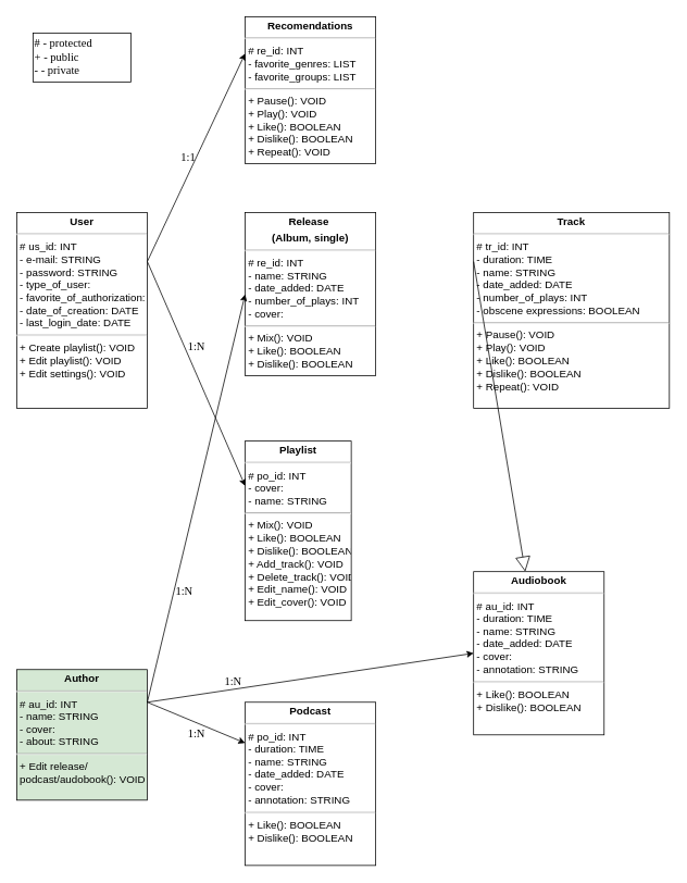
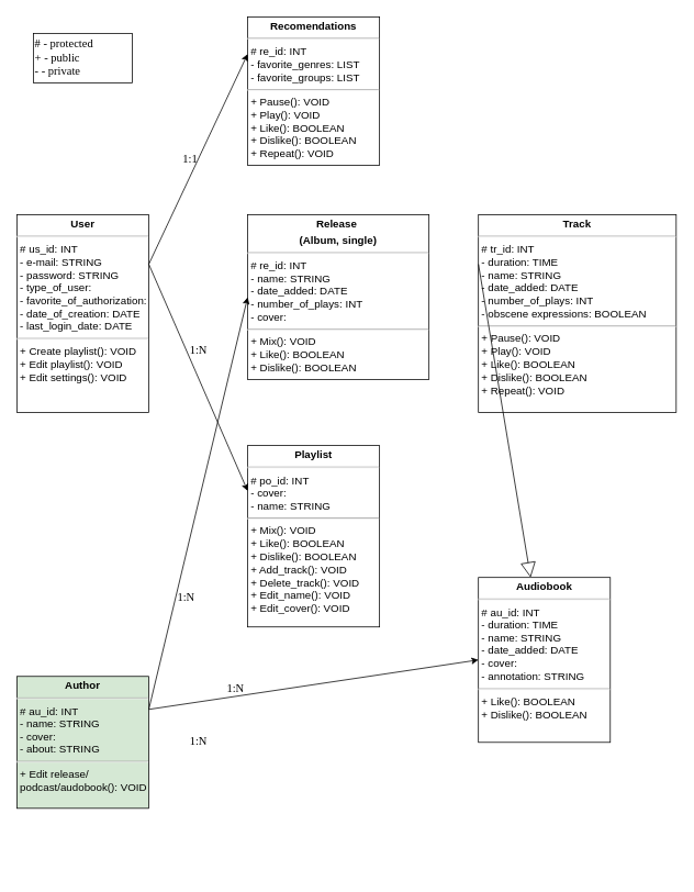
  <mxCell id="0" />
  <mxCell id="1" parent="0" />
  <mxCell id="2" value="&lt;p style=&quot;margin: 4px 0px 0px; text-align: center; font-size: 13px;&quot;&gt;&lt;b style=&quot;font-size: 13px;&quot;&gt;User&lt;/b&gt;&lt;/p&gt;&lt;hr style=&quot;font-size: 13px;&quot;&gt;&lt;p style=&quot;margin: 0px 0px 0px 4px; font-size: 13px;&quot;&gt;# us_id: INT&lt;/p&gt;&lt;p style=&quot;margin: 0px 0px 0px 4px; font-size: 13px;&quot;&gt;- e-mail: STRING&lt;/p&gt;&lt;p style=&quot;margin: 0px 0px 0px 4px; font-size: 13px;&quot;&gt;- password: STRING&lt;/p&gt;&lt;p style=&quot;margin: 0px 0px 0px 4px; font-size: 13px;&quot;&gt;- type_of_user:&amp;nbsp;&lt;/p&gt;&lt;p style=&quot;margin: 0px 0px 0px 4px; font-size: 13px;&quot;&gt;- favorite_of_authorization:&amp;nbsp;&lt;/p&gt;&lt;p style=&quot;margin: 0px 0px 0px 4px; font-size: 13px;&quot;&gt;- date_of_creation: DATE&lt;/p&gt;&lt;p style=&quot;margin: 0px 0px 0px 4px; font-size: 13px;&quot;&gt;- last_login_date: DATE&lt;/p&gt;&lt;hr style=&quot;font-size: 13px;&quot;&gt;&lt;p style=&quot;margin: 0px 0px 0px 4px; font-size: 13px;&quot;&gt;+ Create playlist(): VOID&lt;/p&gt;&lt;p style=&quot;margin: 0px 0px 0px 4px; font-size: 13px;&quot;&gt;+ Edit playlist(): VOID&lt;br&gt;&lt;/p&gt;&lt;p style=&quot;margin: 0px 0px 0px 4px; font-size: 13px;&quot;&gt;+ Edit settings(): VOID&lt;/p&gt;" style="verticalAlign=top;align=left;overflow=fill;fontSize=13;fontFamily=Helvetica;html=1;" parent="1" vertex="1"><mxGeometry y="260" width="160" height="240" as="geometry" x="20" /></mxCell>
- <mxCell id="3" value="&lt;p style=&quot;margin: 4px 0px 0px; text-align: center; font-size: 13px;&quot;&gt;&lt;b style=&quot;font-size: 13px;&quot;&gt;Release&amp;nbsp;&lt;/b&gt;&lt;/p&gt;&lt;p style=&quot;margin: 4px 0px 0px; text-align: center; font-size: 13px;&quot;&gt;&lt;b style=&quot;font-size: 13px;&quot;&gt;(Album, single)&lt;/b&gt;&lt;/p&gt;&lt;hr style=&quot;font-size: 13px;&quot;&gt;&lt;p style=&quot;margin: 0px 0px 0px 4px; font-size: 13px;&quot;&gt;# re_id: INT&lt;/p&gt;&lt;p style=&quot;border-color: var(--border-color); margin: 0px 0px 0px 4px; font-size: 13px;&quot;&gt;- name: STRING&lt;br style=&quot;border-color: var(--border-color); font-size: 13px;&quot;&gt;&lt;/p&gt;&lt;p style=&quot;border-color: var(--border-color); margin: 0px 0px 0px 4px; font-size: 13px;&quot;&gt;- date_added: DATE&lt;br style=&quot;border-color: var(--border-color); font-size: 13px;&quot;&gt;&lt;/p&gt;&lt;p style=&quot;border-color: var(--border-color); margin: 0px 0px 0px 4px; font-size: 13px;&quot;&gt;- number_of_plays: INT&lt;/p&gt;&lt;p style=&quot;border-color: var(--border-color); margin: 0px 0px 0px 4px; font-size: 13px;&quot;&gt;- cover:&amp;nbsp;&lt;/p&gt;&lt;hr style=&quot;font-size: 13px;&quot;&gt;&lt;p style=&quot;border-color: var(--border-color); margin: 0px 0px 0px 4px;&quot;&gt;+ Mix(): VOID&lt;/p&gt;&lt;p style=&quot;border-color: var(--border-color); margin: 0px 0px 0px 4px;&quot;&gt;+ Like(): BOOLEAN&lt;/p&gt;&lt;p style=&quot;border-color: var(--border-color); margin: 0px 0px 0px 4px;&quot;&gt;+ Dislike(): BOOLEAN&lt;/p&gt;" style="verticalAlign=top;align=left;overflow=fill;fontSize=13;fontFamily=Helvetica;html=1;" parent="1" vertex="1"><mxGeometry x="300" y="260" width="160" height="200" as="geometry" /></mxCell>
+ <mxCell id="3" value="&lt;p style=&quot;margin: 4px 0px 0px; text-align: center; font-size: 13px;&quot;&gt;&lt;b style=&quot;font-size: 13px;&quot;&gt;Release&amp;nbsp;&lt;/b&gt;&lt;/p&gt;&lt;p style=&quot;margin: 4px 0px 0px; text-align: center; font-size: 13px;&quot;&gt;&lt;b style=&quot;font-size: 13px;&quot;&gt;(Album, single)&lt;/b&gt;&lt;/p&gt;&lt;hr style=&quot;font-size: 13px;&quot;&gt;&lt;p style=&quot;margin: 0px 0px 0px 4px; font-size: 13px;&quot;&gt;# re_id: INT&lt;/p&gt;&lt;p style=&quot;border-color: var(--border-color); margin: 0px 0px 0px 4px; font-size: 13px;&quot;&gt;- name: STRING&lt;br style=&quot;border-color: var(--border-color); font-size: 13px;&quot;&gt;&lt;/p&gt;&lt;p style=&quot;border-color: var(--border-color); margin: 0px 0px 0px 4px; font-size: 13px;&quot;&gt;- date_added: DATE&lt;br style=&quot;border-color: var(--border-color); font-size: 13px;&quot;&gt;&lt;/p&gt;&lt;p style=&quot;border-color: var(--border-color); margin: 0px 0px 0px 4px; font-size: 13px;&quot;&gt;- number_of_plays: INT&lt;/p&gt;&lt;p style=&quot;border-color: var(--border-color); margin: 0px 0px 0px 4px; font-size: 13px;&quot;&gt;- cover:&amp;nbsp;&lt;/p&gt;&lt;hr style=&quot;font-size: 13px;&quot;&gt;&lt;p style=&quot;border-color: var(--border-color); margin: 0px 0px 0px 4px;&quot;&gt;+ Mix(): VOID&lt;/p&gt;&lt;p style=&quot;border-color: var(--border-color); margin: 0px 0px 0px 4px;&quot;&gt;+ Like(): BOOLEAN&lt;/p&gt;&lt;p style=&quot;border-color: var(--border-color); margin: 0px 0px 0px 4px;&quot;&gt;+ Dislike(): BOOLEAN&lt;/p&gt;" style="verticalAlign=top;align=left;overflow=fill;fontSize=13;fontFamily=Helvetica;html=1;" parent="1" vertex="1"><mxGeometry x="300" y="260" width="220" height="200" as="geometry" /></mxCell>
  <mxCell id="4" value="&lt;p style=&quot;margin: 4px 0px 0px; text-align: center; font-size: 13px;&quot;&gt;&lt;b style=&quot;font-size: 13px;&quot;&gt;Author&lt;/b&gt;&lt;/p&gt;&lt;hr style=&quot;font-size: 13px;&quot;&gt;&lt;p style=&quot;margin: 0px 0px 0px 4px; font-size: 13px;&quot;&gt;# au_id: INT&lt;/p&gt;&lt;p style=&quot;margin: 0px 0px 0px 4px; font-size: 13px;&quot;&gt;- name: STRING&lt;/p&gt;&lt;p style=&quot;margin: 0px 0px 0px 4px; font-size: 13px;&quot;&gt;- cover:&amp;nbsp;&lt;/p&gt;&lt;p style=&quot;margin: 0px 0px 0px 4px; font-size: 13px;&quot;&gt;- about: STRING&lt;/p&gt;&lt;hr style=&quot;font-size: 13px;&quot;&gt;&lt;p style=&quot;margin: 0px 0px 0px 4px; font-size: 13px;&quot;&gt;+ Edit release&lt;span style=&quot;background-color: initial;&quot;&gt;/&lt;/span&gt;&lt;/p&gt;&lt;p style=&quot;margin: 0px 0px 0px 4px; font-size: 13px;&quot;&gt;&lt;span style=&quot;background-color: initial;&quot;&gt;podcast/audobook(): VOID&lt;/span&gt;&lt;/p&gt;" style="verticalAlign=top;align=left;overflow=fill;fontSize=13;fontFamily=Helvetica;html=1;fillColor=#d5e8d4;" parent="1" vertex="1"><mxGeometry y="820" width="160" height="160" as="geometry" x="20" /></mxCell>
- <mxCell id="5" value="&lt;p style=&quot;margin: 4px 0px 0px; text-align: center; font-size: 13px;&quot;&gt;&lt;b style=&quot;font-size: 13px;&quot;&gt;Playlist&lt;/b&gt;&lt;/p&gt;&lt;hr style=&quot;font-size: 13px;&quot;&gt;&lt;p style=&quot;margin: 0px 0px 0px 4px; font-size: 13px;&quot;&gt;# po_id: INT&lt;/p&gt;&lt;p style=&quot;margin: 0px 0px 0px 4px; font-size: 13px;&quot;&gt;- cover:&amp;nbsp;&lt;br&gt;&lt;/p&gt;&lt;p style=&quot;margin: 0px 0px 0px 4px; font-size: 13px;&quot;&gt;- name: STRING&lt;br&gt;&lt;/p&gt;&lt;hr style=&quot;font-size: 13px;&quot;&gt;&lt;p style=&quot;margin: 0px 0px 0px 4px; font-size: 13px;&quot;&gt;+ Mix(): VOID&lt;/p&gt;&lt;p style=&quot;border-color: var(--border-color); margin: 0px 0px 0px 4px;&quot;&gt;+ Like(): BOOLEAN&lt;/p&gt;&lt;p style=&quot;border-color: var(--border-color); margin: 0px 0px 0px 4px;&quot;&gt;+ Dislike(): BOOLEAN&lt;/p&gt;&lt;p style=&quot;border-color: var(--border-color); margin: 0px 0px 0px 4px;&quot;&gt;+ Add_track(): VOID&lt;/p&gt;&lt;p style=&quot;border-color: var(--border-color); margin: 0px 0px 0px 4px;&quot;&gt;+ Delete_track(): VOID&lt;br&gt;&lt;/p&gt;&lt;p style=&quot;border-color: var(--border-color); margin: 0px 0px 0px 4px;&quot;&gt;+ Edit_name(): VOID&lt;/p&gt;&lt;p style=&quot;border-color: var(--border-color); margin: 0px 0px 0px 4px;&quot;&gt;+ Edit_cover(): VOID&lt;br&gt;&lt;/p&gt;" style="verticalAlign=top;align=left;overflow=fill;fontSize=13;fontFamily=Helvetica;html=1;" parent="1" vertex="1"><mxGeometry x="300" y="540" width="130" height="220" as="geometry" /></mxCell>
+ <mxCell id="5" value="&lt;p style=&quot;margin: 4px 0px 0px; text-align: center; font-size: 13px;&quot;&gt;&lt;b style=&quot;font-size: 13px;&quot;&gt;Playlist&lt;/b&gt;&lt;/p&gt;&lt;hr style=&quot;font-size: 13px;&quot;&gt;&lt;p style=&quot;margin: 0px 0px 0px 4px; font-size: 13px;&quot;&gt;# po_id: INT&lt;/p&gt;&lt;p style=&quot;margin: 0px 0px 0px 4px; font-size: 13px;&quot;&gt;- cover:&amp;nbsp;&lt;br&gt;&lt;/p&gt;&lt;p style=&quot;margin: 0px 0px 0px 4px; font-size: 13px;&quot;&gt;- name: STRING&lt;br&gt;&lt;/p&gt;&lt;hr style=&quot;font-size: 13px;&quot;&gt;&lt;p style=&quot;margin: 0px 0px 0px 4px; font-size: 13px;&quot;&gt;+ Mix(): VOID&lt;/p&gt;&lt;p style=&quot;border-color: var(--border-color); margin: 0px 0px 0px 4px;&quot;&gt;+ Like(): BOOLEAN&lt;/p&gt;&lt;p style=&quot;border-color: var(--border-color); margin: 0px 0px 0px 4px;&quot;&gt;+ Dislike(): BOOLEAN&lt;/p&gt;&lt;p style=&quot;border-color: var(--border-color); margin: 0px 0px 0px 4px;&quot;&gt;+ Add_track(): VOID&lt;/p&gt;&lt;p style=&quot;border-color: var(--border-color); margin: 0px 0px 0px 4px;&quot;&gt;+ Delete_track(): VOID&lt;br&gt;&lt;/p&gt;&lt;p style=&quot;border-color: var(--border-color); margin: 0px 0px 0px 4px;&quot;&gt;+ Edit_name(): VOID&lt;/p&gt;&lt;p style=&quot;border-color: var(--border-color); margin: 0px 0px 0px 4px;&quot;&gt;+ Edit_cover(): VOID&lt;br&gt;&lt;/p&gt;" style="verticalAlign=top;align=left;overflow=fill;fontSize=13;fontFamily=Helvetica;html=1;" parent="1" vertex="1"><mxGeometry x="300" y="540" width="160" height="220" as="geometry" /></mxCell>
  <mxCell id="6" value="&lt;p style=&quot;margin: 4px 0px 0px; text-align: center; font-size: 13px;&quot;&gt;&lt;b style=&quot;font-size: 13px;&quot;&gt;Track&lt;/b&gt;&lt;/p&gt;&lt;hr style=&quot;font-size: 13px;&quot;&gt;&lt;p style=&quot;margin: 0px 0px 0px 4px; font-size: 13px;&quot;&gt;# tr_id: INT&lt;/p&gt;&lt;p style=&quot;margin: 0px 0px 0px 4px; font-size: 13px;&quot;&gt;- duration: TIME&lt;/p&gt;&lt;p style=&quot;margin: 0px 0px 0px 4px; font-size: 13px;&quot;&gt;- name: STRING&lt;br style=&quot;font-size: 13px;&quot;&gt;&lt;/p&gt;&lt;p style=&quot;margin: 0px 0px 0px 4px; font-size: 13px;&quot;&gt;- date_added: DATE&lt;br style=&quot;font-size: 13px;&quot;&gt;&lt;/p&gt;&lt;p style=&quot;margin: 0px 0px 0px 4px; font-size: 13px;&quot;&gt;- number_of_plays: INT&lt;br style=&quot;font-size: 13px;&quot;&gt;&lt;/p&gt;&lt;p style=&quot;margin: 0px 0px 0px 4px; font-size: 13px;&quot;&gt;-&amp;nbsp;obscene expressions:&amp;nbsp;&lt;span style=&quot;background-color: initial; font-size: 13px;&quot;&gt;BOOLEAN&lt;/span&gt;&lt;/p&gt;&lt;hr style=&quot;font-size: 13px;&quot;&gt;&lt;p style=&quot;margin: 0px 0px 0px 4px; font-size: 13px;&quot;&gt;+ Pause(): VOID&lt;/p&gt;&lt;p style=&quot;margin: 0px 0px 0px 4px; font-size: 13px;&quot;&gt;+ Play(): VOID&lt;br&gt;&lt;/p&gt;&lt;p style=&quot;margin: 0px 0px 0px 4px; font-size: 13px;&quot;&gt;+ Like(): BOOLEAN&lt;/p&gt;&lt;p style=&quot;margin: 0px 0px 0px 4px; font-size: 13px;&quot;&gt;+ Dislike(): BOOLEAN&lt;/p&gt;&lt;p style=&quot;margin: 0px 0px 0px 4px; font-size: 13px;&quot;&gt;+ Repeat(): VOID&lt;/p&gt;" style="verticalAlign=top;align=left;overflow=fill;fontSize=13;fontFamily=Helvetica;html=1;" parent="1" vertex="1"><mxGeometry x="580" y="260" width="240" height="240" as="geometry" /></mxCell>
- <mxCell id="7" value="&lt;p style=&quot;margin: 4px 0px 0px; text-align: center; font-size: 13px;&quot;&gt;&lt;b style=&quot;font-size: 13px;&quot;&gt;Podcast&lt;/b&gt;&lt;/p&gt;&lt;hr style=&quot;font-size: 13px;&quot;&gt;&lt;p style=&quot;margin: 0px 0px 0px 4px; font-size: 13px;&quot;&gt;# po_id: INT&lt;/p&gt;&lt;p style=&quot;border-color: var(--border-color); margin: 0px 0px 0px 4px;&quot;&gt;- duration: TIME&lt;/p&gt;&lt;p style=&quot;border-color: var(--border-color); margin: 0px 0px 0px 4px;&quot;&gt;- name: STRING&lt;br style=&quot;border-color: var(--border-color);&quot;&gt;&lt;/p&gt;&lt;p style=&quot;border-color: var(--border-color); margin: 0px 0px 0px 4px;&quot;&gt;- date_added: DATE&lt;/p&gt;&lt;p style=&quot;border-color: var(--border-color); margin: 0px 0px 0px 4px;&quot;&gt;- cover:&amp;nbsp;&lt;br&gt;&lt;/p&gt;&lt;p style=&quot;border-color: var(--border-color); margin: 0px 0px 0px 4px;&quot;&gt;-&amp;nbsp;annotation: STRING&lt;/p&gt;&lt;hr style=&quot;font-size: 13px;&quot;&gt;&lt;p style=&quot;border-color: var(--border-color); margin: 0px 0px 0px 4px;&quot;&gt;+ Like(): BOOLEAN&lt;/p&gt;&lt;p style=&quot;border-color: var(--border-color); margin: 0px 0px 0px 4px;&quot;&gt;+ Dislike(): BOOLEAN&lt;/p&gt;" style="verticalAlign=top;align=left;overflow=fill;fontSize=13;fontFamily=Helvetica;html=1;" parent="1" vertex="1"><mxGeometry x="300" y="860" width="160" height="200" as="geometry" /></mxCell>
  <mxCell id="8" value="&lt;p style=&quot;margin: 4px 0px 0px; text-align: center; font-size: 13px;&quot;&gt;&lt;b style=&quot;font-size: 13px;&quot;&gt;Audiobook&lt;/b&gt;&lt;/p&gt;&lt;hr style=&quot;font-size: 13px;&quot;&gt;&lt;p style=&quot;margin: 0px 0px 0px 4px; font-size: 13px;&quot;&gt;# au_id: INT&lt;/p&gt;&lt;p style=&quot;border-color: var(--border-color); margin: 0px 0px 0px 4px;&quot;&gt;- duration: TIME&lt;/p&gt;&lt;p style=&quot;border-color: var(--border-color); margin: 0px 0px 0px 4px;&quot;&gt;- name: STRING&lt;br style=&quot;border-color: var(--border-color);&quot;&gt;&lt;/p&gt;&lt;p style=&quot;border-color: var(--border-color); margin: 0px 0px 0px 4px;&quot;&gt;- date_added: DATE&lt;/p&gt;&lt;p style=&quot;border-color: var(--border-color); margin: 0px 0px 0px 4px;&quot;&gt;- cover:&amp;nbsp;&lt;br&gt;&lt;/p&gt;&lt;p style=&quot;border-color: var(--border-color); margin: 0px 0px 0px 4px;&quot;&gt;-&amp;nbsp;annotation: STRING&lt;br&gt;&lt;/p&gt;&lt;hr style=&quot;font-size: 13px;&quot;&gt;&lt;p style=&quot;border-color: var(--border-color); margin: 0px 0px 0px 4px;&quot;&gt;+ Like(): BOOLEAN&lt;/p&gt;&lt;p style=&quot;border-color: var(--border-color); margin: 0px 0px 0px 4px;&quot;&gt;+ Dislike(): BOOLEAN&lt;/p&gt;" style="verticalAlign=top;align=left;overflow=fill;fontSize=13;fontFamily=Helvetica;html=1;" parent="1" vertex="1"><mxGeometry x="580" y="700" width="160" height="200" as="geometry" /></mxCell>
  <mxCell id="9" value="&lt;p style=&quot;margin: 4px 0px 0px; text-align: center; font-size: 13px;&quot;&gt;&lt;b style=&quot;font-size: 13px;&quot;&gt;Recomendations&lt;/b&gt;&lt;/p&gt;&lt;hr style=&quot;font-size: 13px;&quot;&gt;&lt;p style=&quot;margin: 0px 0px 0px 4px; font-size: 13px;&quot;&gt;# re_id: INT&lt;/p&gt;&lt;p style=&quot;margin: 0px 0px 0px 4px; font-size: 13px;&quot;&gt;- favorite_genres: LIST&lt;/p&gt;&lt;p style=&quot;margin: 0px 0px 0px 4px; font-size: 13px;&quot;&gt;- favorite_groups: LIST&lt;/p&gt;&lt;hr style=&quot;font-size: 13px;&quot;&gt;&lt;p style=&quot;margin: 0px 0px 0px 4px; font-size: 13px;&quot;&gt;+ Pause(): VOID&lt;/p&gt;&lt;p style=&quot;margin: 0px 0px 0px 4px; font-size: 13px;&quot;&gt;+ Play(): VOID&lt;br&gt;&lt;/p&gt;&lt;p style=&quot;margin: 0px 0px 0px 4px; font-size: 13px;&quot;&gt;+ Like(): BOOLEAN&lt;/p&gt;&lt;p style=&quot;margin: 0px 0px 0px 4px; font-size: 13px;&quot;&gt;+ Dislike(): BOOLEAN&lt;/p&gt;&lt;p style=&quot;margin: 0px 0px 0px 4px; font-size: 13px;&quot;&gt;+ Repeat(): VOID&lt;/p&gt;" style="verticalAlign=top;align=left;overflow=fill;fontSize=13;fontFamily=Helvetica;html=1;" parent="1" vertex="1"><mxGeometry x="300" width="160" height="180" as="geometry" y="20" /></mxCell>
  <mxCell id="10" value="" style="endArrow=block;endSize=16;endFill=0;html=1;rounded=0;fontSize=13;exitX=0;exitY=0.25;exitDx=0;exitDy=0;" parent="1" source="6" target="8" edge="1"><mxGeometry x="-0.219" y="-1" width="160" relative="1" as="geometry"><mxPoint x="520" y="340" as="sourcePoint" /><mxPoint x="440" y="330" as="targetPoint" /><mxPoint as="offset" /></mxGeometry></mxCell>
  <mxCell id="11" value="&lt;div style=&quot;&quot;&gt;&lt;span style=&quot;font-size: 14px; font-family: &amp;quot;Comic Sans MS&amp;quot;; background-color: initial;&quot;&gt;# - protected&lt;/span&gt;&lt;/div&gt;&lt;font style=&quot;font-size: 14px;&quot; face=&quot;Comic Sans MS&quot;&gt;&lt;div style=&quot;&quot;&gt;&lt;span style=&quot;background-color: initial;&quot;&gt;+ - public&lt;/span&gt;&lt;/div&gt;&lt;div style=&quot;&quot;&gt;&lt;span style=&quot;background-color: initial;&quot;&gt;- - private&lt;/span&gt;&lt;/div&gt;&lt;/font&gt;" style="text;html=1;align=left;verticalAlign=middle;resizable=0;points=[];autosize=1;strokeColor=default;fillColor=none;" parent="1" vertex="1"><mxGeometry x="40" y="40" width="120" height="60" as="geometry" /></mxCell>
  <mxCell id="12" value="" style="endArrow=classic;html=1;rounded=0;exitX=1;exitY=0.25;exitDx=0;exitDy=0;entryX=0;entryY=0.25;entryDx=0;entryDy=0;fontFamily=Comic Sans MS;fontSize=14;spacingTop=0;labelBorderColor=none;" parent="1" source="2" target="9" edge="1"><mxGeometry width="50" height="50" relative="1" as="geometry"><mxPoint x="110" y="590" as="sourcePoint" /><mxPoint x="260" y="320" as="targetPoint" /></mxGeometry></mxCell>
  <mxCell id="13" value="" style="endArrow=classic;html=1;rounded=0;exitX=1;exitY=0.25;exitDx=0;exitDy=0;entryX=0;entryY=0.25;entryDx=0;entryDy=0;" parent="1" source="2" target="5" edge="1"><mxGeometry width="50" height="50" relative="1" as="geometry"><mxPoint x="190" y="330" as="sourcePoint" /><mxPoint x="270" y="330" as="targetPoint" /></mxGeometry></mxCell>
- <mxCell id="14" value="" style="endArrow=classic;html=1;rounded=0;exitX=1;exitY=0.25;exitDx=0;exitDy=0;entryX=0;entryY=0.25;entryDx=0;entryDy=0;" parent="1" source="4" target="7" edge="1"><mxGeometry width="50" height="50" relative="1" as="geometry"><mxPoint x="200" y="820" as="sourcePoint" /><mxPoint x="280" y="820" as="targetPoint" /></mxGeometry></mxCell>
  <mxCell id="15" value="" style="endArrow=classic;html=1;rounded=0;exitX=1;exitY=0.25;exitDx=0;exitDy=0;entryX=0;entryY=0.5;entryDx=0;entryDy=0;" parent="1" source="4" target="3" edge="1"><mxGeometry width="50" height="50" relative="1" as="geometry"><mxPoint x="190" y="870" as="sourcePoint" /><mxPoint x="310" y="920" as="targetPoint" /></mxGeometry></mxCell>
  <mxCell id="16" value="" style="endArrow=classic;html=1;rounded=0;exitX=1;exitY=0.25;exitDx=0;exitDy=0;entryX=0;entryY=0.5;entryDx=0;entryDy=0;" parent="1" source="4" target="8" edge="1"><mxGeometry width="50" height="50" relative="1" as="geometry"><mxPoint x="200" y="880" as="sourcePoint" /><mxPoint x="320" y="930" as="targetPoint" /></mxGeometry></mxCell>
  <mxCell id="17" value="&lt;font style=&quot;font-size: 14px;&quot; face=&quot;Comic Sans MS&quot;&gt;1:1&lt;/font&gt;" style="text;html=1;align=center;verticalAlign=middle;resizable=0;points=[];autosize=1;strokeColor=none;fillColor=none;" parent="1" vertex="1"><mxGeometry x="210" y="178" width="40" height="30" as="geometry" /></mxCell>
  <mxCell id="18" value="&lt;font style=&quot;font-size: 14px;&quot; face=&quot;Comic Sans MS&quot;&gt;1:N&lt;/font&gt;" style="text;html=1;align=center;verticalAlign=middle;resizable=0;points=[];autosize=1;strokeColor=none;fillColor=none;" parent="1" vertex="1"><mxGeometry x="215" y="410" width="50" height="30" as="geometry" /></mxCell>
  <mxCell id="19" value="&lt;font style=&quot;font-size: 14px;&quot; face=&quot;Comic Sans MS&quot;&gt;1:N&lt;/font&gt;" style="text;html=1;align=center;verticalAlign=middle;resizable=0;points=[];autosize=1;strokeColor=none;fillColor=none;" parent="1" vertex="1"><mxGeometry x="200" y="710" width="50" height="30" as="geometry" /></mxCell>
  <mxCell id="20" value="&lt;font style=&quot;font-size: 14px;&quot; face=&quot;Comic Sans MS&quot;&gt;1:N&lt;/font&gt;" style="text;html=1;align=center;verticalAlign=middle;resizable=0;points=[];autosize=1;strokeColor=none;fillColor=none;" parent="1" vertex="1"><mxGeometry x="215" y="885" width="50" height="30" as="geometry" /></mxCell>
  <mxCell id="21" value="&lt;font style=&quot;font-size: 14px;&quot; face=&quot;Comic Sans MS&quot;&gt;1:N&lt;/font&gt;" style="text;html=1;align=center;verticalAlign=middle;resizable=0;points=[];autosize=1;strokeColor=none;fillColor=none;" parent="1" vertex="1"><mxGeometry x="260" y="820" width="50" height="30" as="geometry" /></mxCell>
